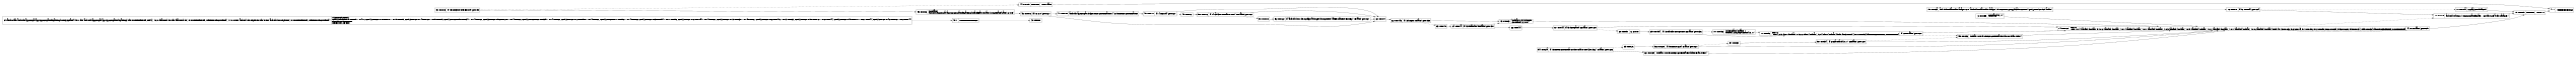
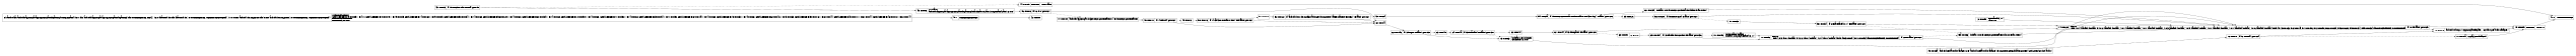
  digraph {
    rankdir=LR
    node [shape=record]
    n1 [label="{40\:\ ?|MTH_ENTER_BLOCK\l}"]
    n2 [label="{42\:\ 0x0000}"]
    n3 [label="{43\:\ 0x0003|if (r5.mActionMode == null) goto L5\l}"]
    n4 [label="{44\:\ 0x0005|RETURN\l|return false\l}"]
    n5 [label="{45\:\ 0x0006|r0 = false\landroidx.appcompat.app.AppCompatDelegateImpl$PanelFeatureState r3 = getPanelState(r6, true)\l}"]
    n6 [label="{41\:\ ?|MTH_EXIT_BLOCK\l}"]
    n7 [label="{46\:\ 0x000c|if (r6 != 0) goto L27\l}"]
    n8 [label="{47\:\ 0x000e|androidx.appcompat.widget.DecorContentParent r4 = r5.mDecorContentParent\l}"]
    n9 [label="{61\:\ 0x0044}"]
    n10 [label="{48\:\ 0x0010|if (r4 == null) goto L27\l}"]
    n11 [label="{62\:\ 0x0046|if (r3.isOpen != false) goto L38\l}"]
    n12 [label="{49\:\ 0x0012}"]
    n13 [label="{50\:\ 0x0016|if (r4.canShowOverflowMenu() == false) goto L27\l}"]
    n14 [label="{51\:\ 0x0018}"]
    n15 [label="{52\:\ 0x0022|if (android.view.ViewConfiguration.get(r5.mContext).hasPermanentMenuKey() != false) goto L27\l}"]
+   n16 [label="{53\:\ 0x0024}"]
    n17 [label="{54\:\ 0x002a|if (r5.mDecorContentParent.isOverflowMenuShowing() != false) goto L26\l}"]
    n18 [label="{55\:\ 0x002c}"]
    n19 [label="{60\:\ 0x003d|boolean r0 = r5.mDecorContentParent.hideOverflowMenu()\l}"]
    n20 [label="{56\:\ 0x002e|if (r5.mDestroyed != false) goto L20\l}"]
    n21 [label="{74\:\ 0x0068|PHI: r0 \l  PHI: (r0v4 'handled' boolean) = (r0v2 'handled' boolean), (r0v1 'handled' boolean), (r0v1 'handled' boolean), (r0v3 'handled' boolean), (r0v5 'handled' boolean), (r0v1 'handled' boolean), (r0v1 'handled' boolean), (r0v6 'handled' boolean) binds: [B:73:0x0063, B:67:0x004f, B:71:0x005c, B:72:0x005e, B:60:0x003d, B:56:0x002e, B:58:0x0034, B:59:0x0036] A[DONT_GENERATE, DONT_INLINE]\l|if (r0 == false) goto L25\l}"]
    n22 [label="{57\:\ 0x0030}"]
    n23 [label="{58\:\ 0x0034|if (preparePanel(r3, r7) == false) goto L20\l}"]
    n24 [label="{79\:\ 0x0085|RETURN\l|return r0\l}"]
    n25 [label="{78\:\ 0x007e|android.util.Log.w(\"AppCompatDelegate\", \"Couldn't get audio manager\")\l}"]
    n26 [label="{59\:\ 0x0036|boolean r0 = r5.mDecorContentParent.showOverflowMenu()\l}"]
    n27 [label="{75\:\ 0x006a|android.media.AudioManager r2 = (android.media.AudioManager) r5.mContext.getApplicationContext().getSystemService(\"audio\")\l}"]
    n28 [label="{76\:\ 0x0078|if (r2 == null) goto L24\l}"]
    n29 [label="{77\:\ 0x007a|r2.playSoundEffect(0)\l}"]
    n30 [label="{63\:\ 0x0048}"]
    n31 [label="{73\:\ 0x0063|boolean r0 = r3.isOpen\lclosePanel(r3, true)\l}"]
    n32 [label="{64\:\ 0x004a|if (r3.isHandled == false) goto L31\l}"]
    n33 [label="{66\:\ 0x004d}"]
    n34 [label="{67\:\ 0x004f|if (r3.isPrepared == false) goto L20\l}"]
    n35 [label="{68\:\ 0x0051|r2 = true\l}"]
    n36 [label="{69\:\ 0x0054|if (r3.refreshMenuContent == false) goto L36\l}"]
    n37 [label="{70\:\ 0x0056|r3.isPrepared = false\lboolean r2 = preparePanel(r3, r7)\l}"]
    n38 [label="{71\:\ 0x005c|PHI: r2 \l  PHI: (r2v3 'show' boolean) = (r2v2 'show' boolean), (r2v4 'show' boolean) binds: [B:69:0x0054, B:70:0x0056] A[DONT_GENERATE, DONT_INLINE]\l|if (r2 == false) goto L20\l}"]
    n39 [label="{72\:\ 0x005e|openPanel(r3, r7)\lr0 = true\l}"]
    n40 [label="{private boolean androidx.appcompat.app.AppCompatDelegateImpl.onKeyUpPanel((r5v0 'this' androidx.appcompat.app.AppCompatDelegateImpl A[IMMUTABLE_TYPE, THIS]), (r6v0 'featureId' int A[D('featureId' int), IMMUTABLE_TYPE, METHOD_ARGUMENT]), (r7v0 'event' android.view.KeyEvent A[D('event' android.view.KeyEvent), IMMUTABLE_TYPE, METHOD_ARGUMENT]))  | USE_LINES_HINTS\lCROSS_EDGE: B:79:0x0085 \-\> B:41:?, CROSS_EDGE: B:78:0x007e \-\> B:79:0x0085, CROSS_EDGE: B:74:0x0068 \-\> B:79:0x0085, CROSS_EDGE: B:58:0x0034 \-\> B:74:0x0068, CROSS_EDGE: B:56:0x002e \-\> B:74:0x0068, CROSS_EDGE: B:60:0x003d \-\> B:74:0x0068, CROSS_EDGE: B:72:0x005e \-\> B:74:0x0068, CROSS_EDGE: B:71:0x005c \-\> B:74:0x0068, CROSS_EDGE: B:69:0x0054 \-\> B:71:0x005c, CROSS_EDGE: B:67:0x004f \-\> B:74:0x0068, CROSS_EDGE: B:73:0x0063 \-\> B:74:0x0068, CROSS_EDGE: B:62:0x0046 \-\> B:73:0x0063, CROSS_EDGE: B:50:0x0016 \-\> B:61:0x0044, CROSS_EDGE: B:48:0x0010 \-\> B:61:0x0044, CROSS_EDGE: B:46:0x000c \-\> B:61:0x0044\lINLINE_NOT_NEEDED\lTYPE_VARS: EMPTY\l}"]
    n1 -> n2
    n3 -> n4 [style=dashed]
    n3 -> n5
    n4 -> n6
    n5 -> n7
    n7 -> n8 [style=dashed]
    n7 -> n9
    n8 -> n10
    n9 -> n11
    n10 -> n9
    n10 -> n12 [style=dashed]
    n11 -> n30 [style=dashed]
    n11 -> n31
    n12 -> n13
    n13 -> n9
    n13 -> n14 [style=dashed]
    n14 -> n15
    n15 -> n9
+   n15 -> n16 [style=dashed]
+   n16 -> n17
    n17 -> n18 [style=dashed]
    n17 -> n19
    n18 -> n20
    n19 -> n21
    n20 -> n21
    n20 -> n22 [style=dashed]
    n21 -> n24
    n21 -> n25 [style=dashed]
    n22 -> n23
    n23 -> n21
    n23 -> n26 [style=dashed]
    n24 -> n6
    n25 -> n24
    n26 -> n21
    n27 -> n28
    n28 -> n25
    n28 -> n29 [style=dashed]
    n29 -> n24
    n30 -> n32
    n31 -> n21
    n32 -> n31 [style=dashed]
    n32 -> n33
    n33 -> n34
    n34 -> n21
    n34 -> n35 [style=dashed]
    n35 -> n36
    n36 -> n37 [style=dashed]
    n36 -> n38
    n37 -> n38
    n38 -> n21
    n38 -> n26 [style=dashed]
    n39 -> n21
    n40 -> n1
  }
